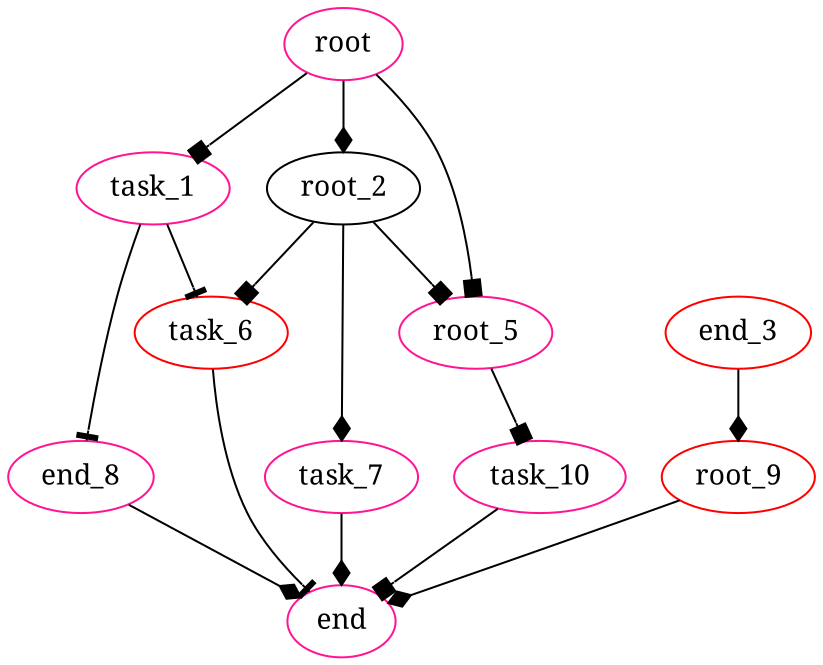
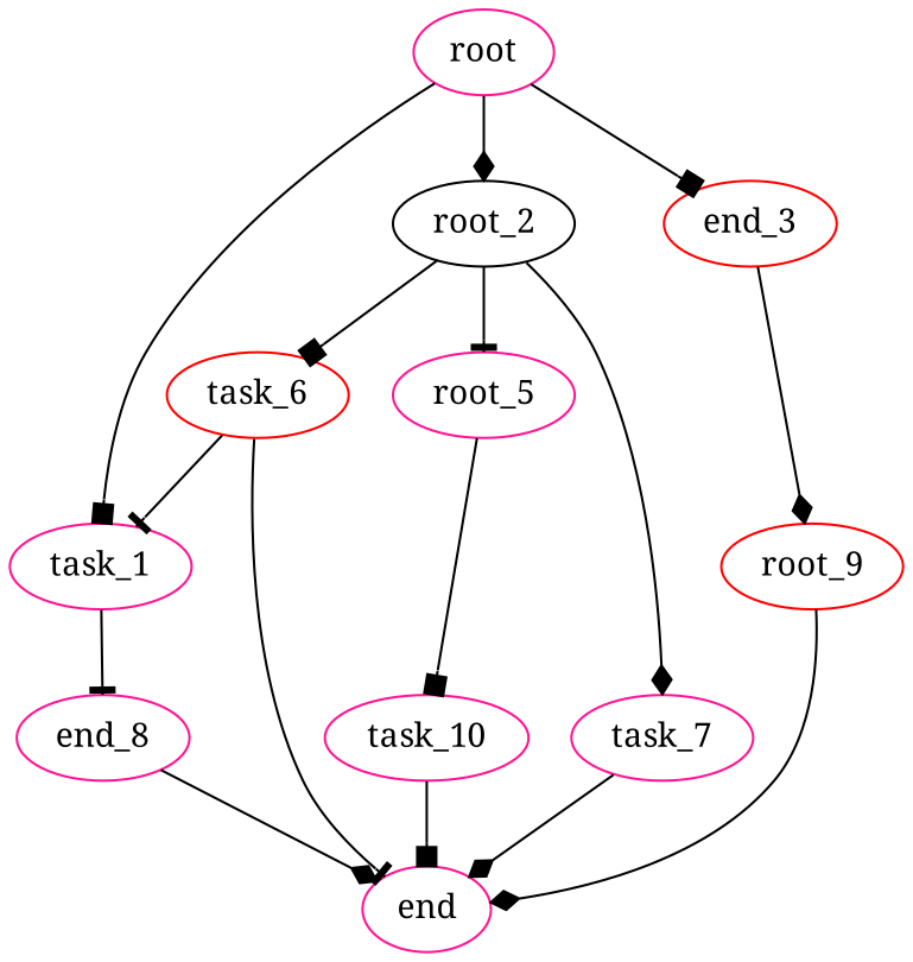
  digraph {
    fontname="Noto Serif"
    node [color=deeppink fontname="Noto Serif"]
    edge [arrowhead=diamond fontname="Noto Serif"]
    root
    task_1
    n3 [color=black label=root_2]
    n4 [color=red label=end_3]
    task_6 [color=red]
    n6 [label=end_8]
    n7 [label=root_5]
    task_7
    n9 [color=red label=root_9]
    end
    task_10
    root -> task_1 [arrowhead=box]
    root -> n3
-   root -> n7 [arrowhead=box]
-   task_1 -> task_6 [arrowhead=tee]
+   root -> n4 [arrowhead=box]
+   task_6 -> task_1 [arrowhead=tee]
    task_1 -> n6 [arrowhead=tee]
    n3 -> task_6 [arrowhead=box]
-   n3 -> n7 [arrowhead=box]
+   n3 -> n7 [arrowhead=tee]
    n3 -> task_7
    n4 -> n9
    task_6 -> end [arrowhead=tee]
    n6 -> end
    n7 -> task_10 [arrowhead=box]
    task_7 -> end
    n9 -> end
    task_10 -> end [arrowhead=box]
  }
